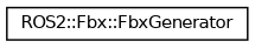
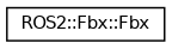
  digraph {
    rankdir=LR
-   n1 [color=black fillcolor=white fontname=Helvetica fontsize=10 height=0.2 label="ROS2::Fbx::FbxGenerator" shape=record style=filled width=0.4]
+   n1 [color=black fillcolor=white fontname=Helvetica fontsize=10 height=0.2 label="ROS2::Fbx::Fbx" shape=record style=filled width=0.4]
  }
